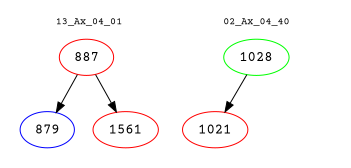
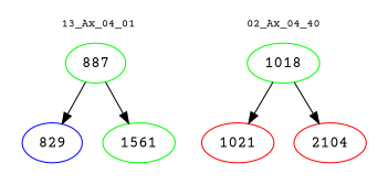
  digraph {
    fontname="Courier Prime"
    node [color=red fontname="Courier Prime"]
    edge [color=black fontname="Courier Prime"]
-   n1 [label=887]
-   n2 [color=blue label=879]
-   n3 [label=1561]
-   n4 [color=green label=1028]
+   n1 [color=green label=887]
+   n2 [color=blue label=829]
+   n3 [color=green label=1561]
+   n4 [color=green label=1018]
    n5 [label=1021]
+   n6 [label=2104]
    subgraph cluster_1 {
      color=white
      fontsize=10
      label="13_Ax_04_01"
      n1
      n2
      n3
    }
    subgraph cluster_2 {
      color=white
      fontsize=10
      label="02_Ax_04_40"
      n4
      n5
+     n6
    }
    n1 -> n2
    n1 -> n3
    n4 -> n5
+   n4 -> n6
  }
